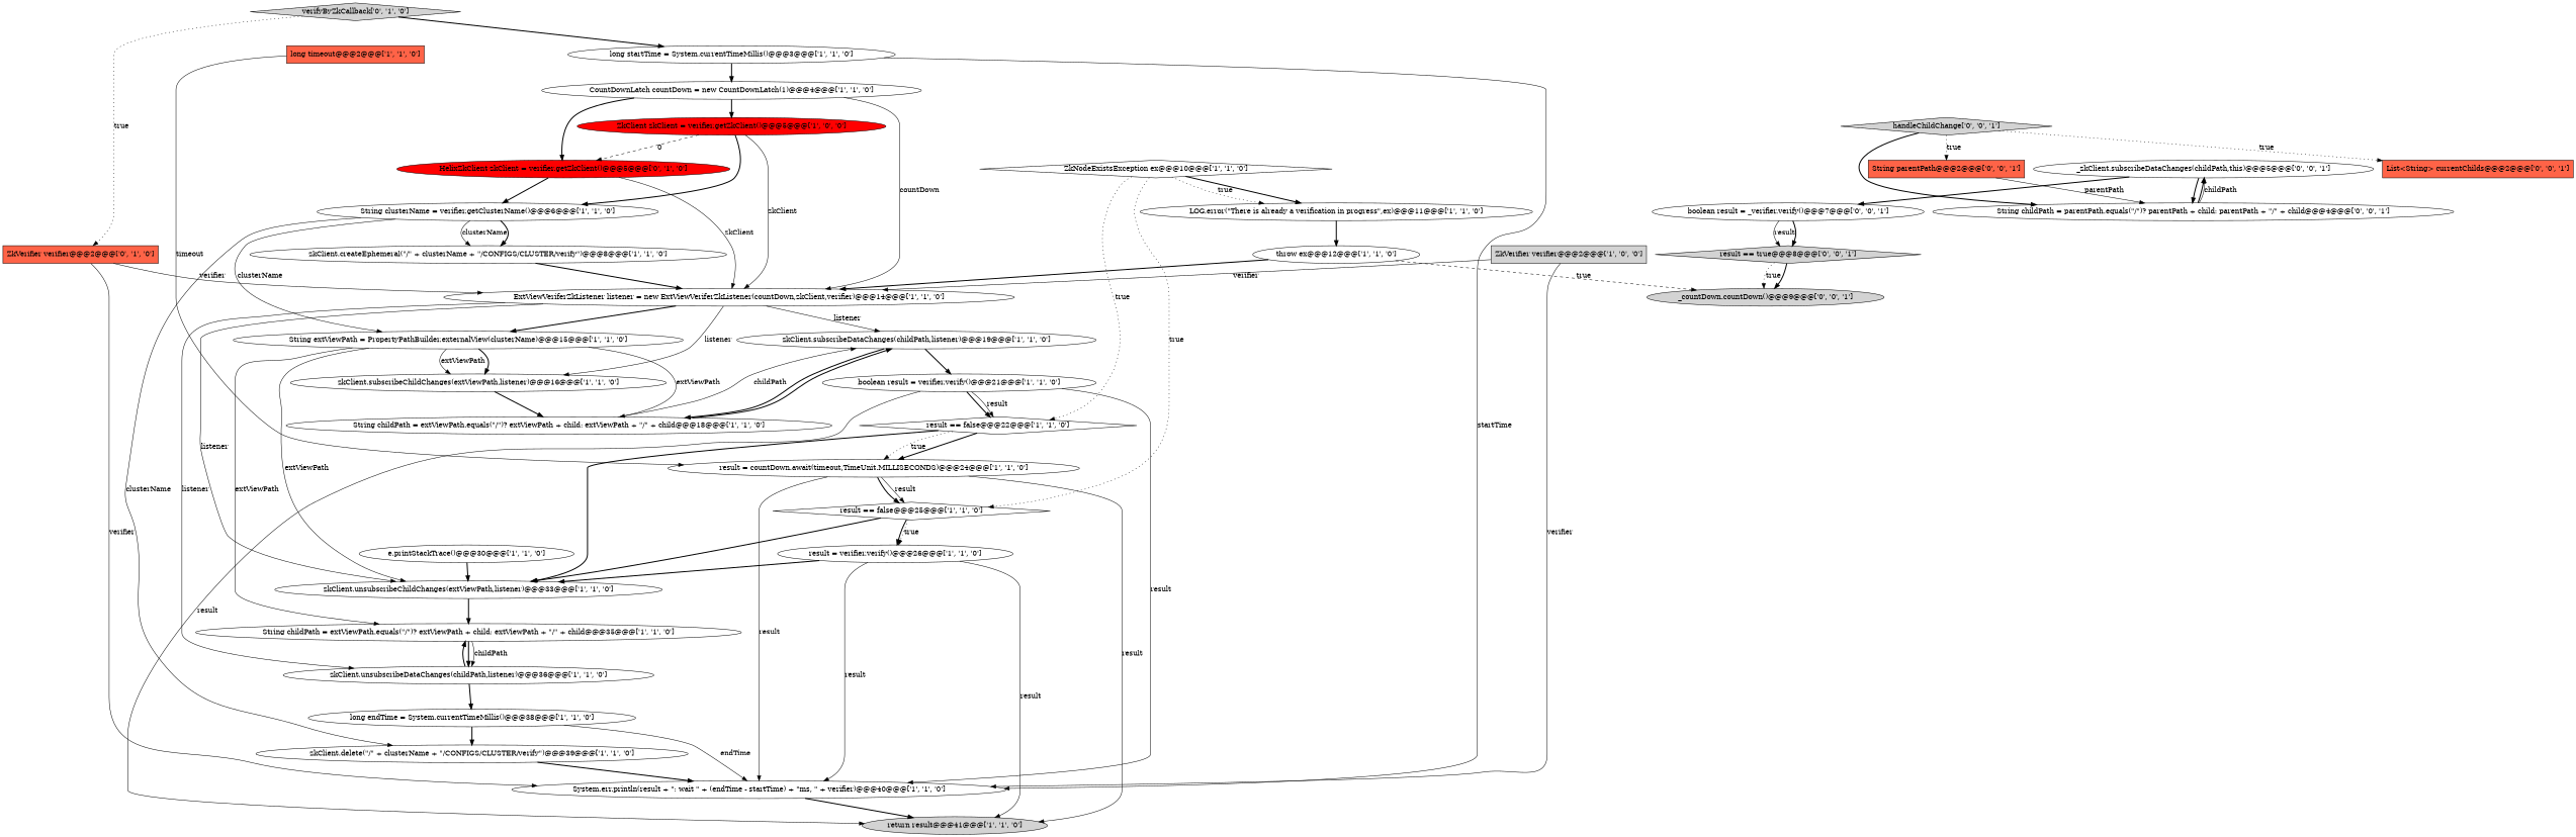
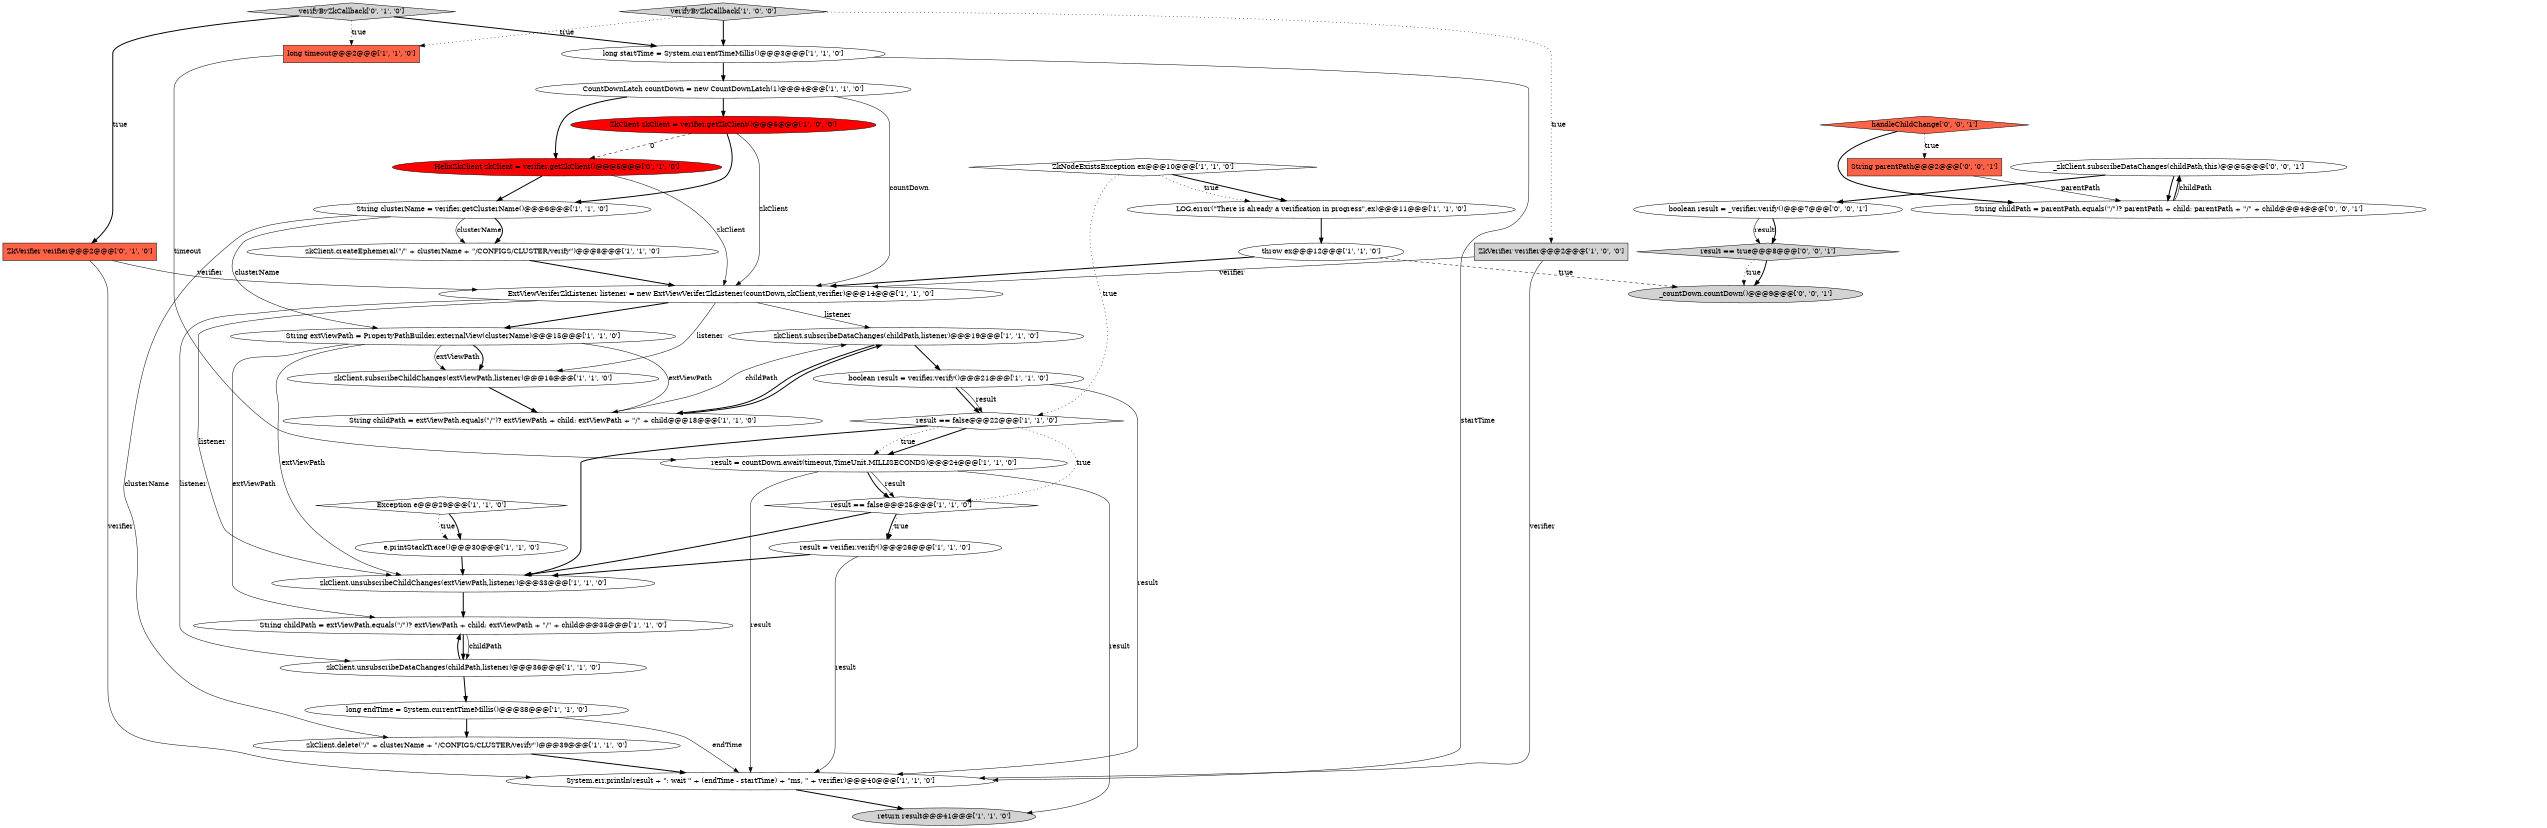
  digraph {
    node [fillcolor=white shape=ellipse style=filled]
    edge [style=bold]
    n1 [label="CountDownLatch countDown = new CountDownLatch(1)@@@4@@@['1', '1', '0']"]
    n2 [fillcolor=red label="ZkClient zkClient = verifier.getZkClient()@@@5@@@['1', '0', '0']"]
    n3 [fillcolor=red label="HelixZkClient zkClient = verifier.getZkClient()@@@5@@@['0', '1', '0']"]
    n4 [label="ExtViewVeriferZkListener listener = new ExtViewVeriferZkListener(countDown,zkClient,verifier)@@@14@@@['1', '1', '0']"]
    n5 [label="String clusterName = verifier.getClusterName()@@@6@@@['1', '1', '0']"]
    n6 [label="zkClient.subscribeDataChanges(childPath,listener)@@@19@@@['1', '1', '0']"]
    n7 [label="zkClient.unsubscribeChildChanges(extViewPath,listener)@@@33@@@['1', '1', '0']"]
    n8 [label="String extViewPath = PropertyPathBuilder.externalView(clusterName)@@@15@@@['1', '1', '0']"]
    n9 [label="zkClient.unsubscribeDataChanges(childPath,listener)@@@36@@@['1', '1', '0']"]
    n10 [label="zkClient.subscribeChildChanges(extViewPath,listener)@@@16@@@['1', '1', '0']"]
    n11 [label="_zkClient.subscribeDataChanges(childPath,this)@@@5@@@['0', '0', '1']"]
    n12 [label="boolean result = _verifier.verify()@@@7@@@['0', '0', '1']"]
    n13 [label="String childPath = parentPath.equals(\"/\")? parentPath + child: parentPath + \"/\" + child@@@4@@@['0', '0', '1']"]
    n14 [fillcolor=lightgray label="result == true@@@8@@@['0', '0', '1']" shape=diamond]
    n15 [fillcolor=lightgray label="verifyByZkCallback['0', '1', '0']" shape=diamond]
    n16 [label="long startTime = System.currentTimeMillis()@@@3@@@['1', '1', '0']"]
    n17 [fillcolor=tomato label="ZkVerifier verifier@@@2@@@['0', '1', '0']" shape=box]
    n18 [fillcolor=tomato label="long timeout@@@2@@@['1', '1', '0']" shape=box]
    n19 [label="System.err.println(result + \": wait \" + (endTime - startTime) + \"ms, \" + verifier)@@@40@@@['1', '1', '0']"]
    n20 [label="result = countDown.await(timeout,TimeUnit.MILLISECONDS)@@@24@@@['1', '1', '0']"]
    n21 [label="boolean result = verifier.verify()@@@21@@@['1', '1', '0']"]
    n22 [label="String childPath = extViewPath.equals(\"/\")? extViewPath + child: extViewPath + \"/\" + child@@@18@@@['1', '1', '0']"]
    n23 [label="result == false@@@22@@@['1', '1', '0']" shape=diamond]
    n24 [fillcolor=lightgray label="return result@@@41@@@['1', '1', '0']"]
+   n25 [fillcolor=lightgray label="verifyByZkCallback['1', '0', '0']" shape=diamond]
    n26 [fillcolor=lightgray label="ZkVerifier verifier@@@2@@@['1', '0', '0']" shape=box]
    n27 [label="zkClient.delete(\"/\" + clusterName + \"/CONFIGS/CLUSTER/verify\")@@@39@@@['1', '1', '0']"]
    n28 [label="zkClient.createEphemeral(\"/\" + clusterName + \"/CONFIGS/CLUSTER/verify\")@@@8@@@['1', '1', '0']"]
    n29 [label="result == false@@@25@@@['1', '1', '0']" shape=diamond]
    n30 [label="ZkNodeExistsException ex@@@10@@@['1', '1', '0']" shape=diamond]
    n31 [label="LOG.error(\"There is already a verification in progress\",ex)@@@11@@@['1', '1', '0']"]
    n32 [label="throw ex@@@12@@@['1', '1', '0']"]
    n33 [fillcolor=lightgray label="_countDown.countDown()@@@9@@@['0', '0', '1']"]
    n34 [label="result = verifier.verify()@@@26@@@['1', '1', '0']"]
    n35 [label="String childPath = extViewPath.equals(\"/\")? extViewPath + child: extViewPath + \"/\" + child@@@35@@@['1', '1', '0']"]
-   n36 [fillcolor=lightgray label="handleChildChange['0', '0', '1']" shape=diamond]
+   n36 [fillcolor=tomato label="handleChildChange['0', '0', '1']" shape=diamond]
    n37 [fillcolor=tomato label="String parentPath@@@2@@@['0', '0', '1']" shape=box]
-   n38 [fillcolor=tomato label="List<String> currentChilds@@@2@@@['0', '0', '1']" shape=box]
    n39 [label="e.printStackTrace()@@@30@@@['1', '1', '0']"]
    n40 [label="long endTime = System.currentTimeMillis()@@@38@@@['1', '1', '0']"]
+   n41 [label="Exception e@@@29@@@['1', '1', '0']" shape=diamond]
    n1 -> n2
    n1 -> n3
    n1 -> n4 [label=countDown style=solid]
    n2 -> n3 [label=0 style=dashed]
    n2 -> n4 [label=zkClient style=solid]
    n2 -> n5
    n3 -> n4 [label=zkClient style=solid]
    n3 -> n5
    n4 -> n6 [label=listener style=solid]
    n4 -> n7 [label=listener style=solid]
    n4 -> n8
    n4 -> n9 [label=listener style=solid]
    n4 -> n10 [label=listener style=solid]
    n5 -> n8 [label=clusterName style=solid]
    n5 -> n27 [label=clusterName style=solid]
    n5 -> n28 [label=clusterName style=solid]
    n5 -> n28
    n6 -> n21
    n6 -> n22
    n7 -> n35
    n8 -> n7 [label=extViewPath style=solid]
    n8 -> n10
    n8 -> n10 [label=extViewPath style=solid]
    n8 -> n22 [label=extViewPath style=solid]
    n8 -> n35 [label=extViewPath style=solid]
    n9 -> n35
    n9 -> n40
    n10 -> n22
    n11 -> n12
    n11 -> n13
    n12 -> n14 [label=result style=solid]
    n12 -> n14
    n13 -> n11 [label=childPath style=solid]
    n13 -> n11
    n14 -> n33 [label=true style=dotted]
    n14 -> n33
    n15 -> n16
-   n15 -> n17 [label=true style=dotted]
+   n15 -> n17 [label=true]
+   n15 -> n18 [label=true style=dotted]
    n16 -> n1
    n16 -> n19 [label=startTime style=solid]
    n17 -> n4 [label=verifier style=solid]
    n17 -> n19 [label=verifier style=solid]
    n18 -> n20 [label=timeout style=solid]
    n19 -> n24
    n20 -> n19 [label=result style=solid]
    n20 -> n24 [label=result style=solid]
    n20 -> n29 [label=result style=solid]
    n20 -> n29
    n21 -> n19 [label=result style=solid]
    n21 -> n23
    n21 -> n23 [label=result style=solid]
-   n21 -> n24 [label=result style=solid]
    n22 -> n6
    n22 -> n6 [label=childPath style=solid]
    n23 -> n7
    n23 -> n20
    n23 -> n20 [label=true style=dotted]
-   n30 -> n29 [label=true style=dotted]
+   n23 -> n29 [label=true style=dotted]
+   n25 -> n16
+   n25 -> n18 [label=true style=dotted]
+   n25 -> n26 [label=true style=dotted]
    n26 -> n4 [label=verifier style=solid]
    n26 -> n19 [label=verifier style=solid]
    n27 -> n19
    n28 -> n4
    n29 -> n7
    n29 -> n34 [label=true style=dotted]
    n29 -> n34
    n30 -> n23 [label=true style=dotted]
    n30 -> n31
    n30 -> n31 [label=true style=dotted]
    n31 -> n32
    n32 -> n4
    n32 -> n33 [label=true style=dashed]
    n34 -> n7
    n34 -> n19 [label=result style=solid]
-   n34 -> n24 [label=result style=solid]
    n35 -> n9
    n35 -> n9 [label=childPath style=solid]
    n36 -> n13
    n36 -> n37 [label=true style=dotted]
-   n36 -> n38 [label=true style=dotted]
    n37 -> n13 [label=parentPath style=solid]
    n39 -> n7
    n40 -> n19 [label=endTime style=solid]
    n40 -> n27
+   n41 -> n39 [label=true style=dotted]
+   n41 -> n39
  }
